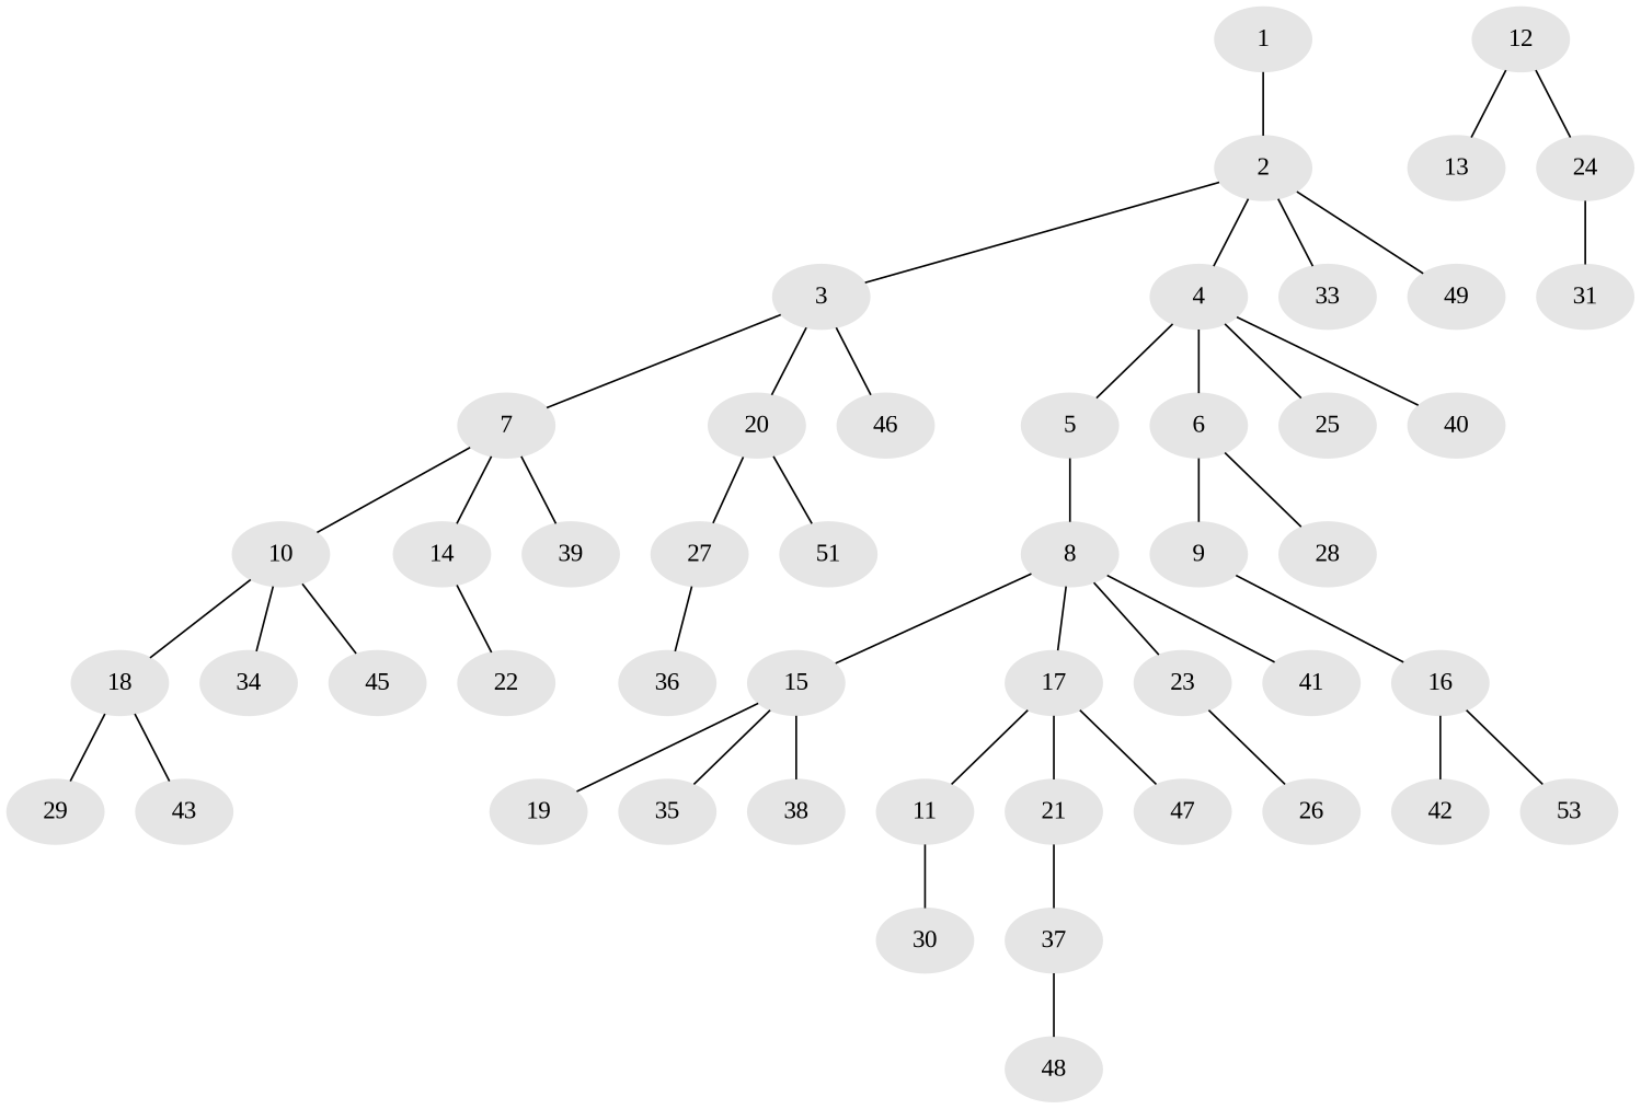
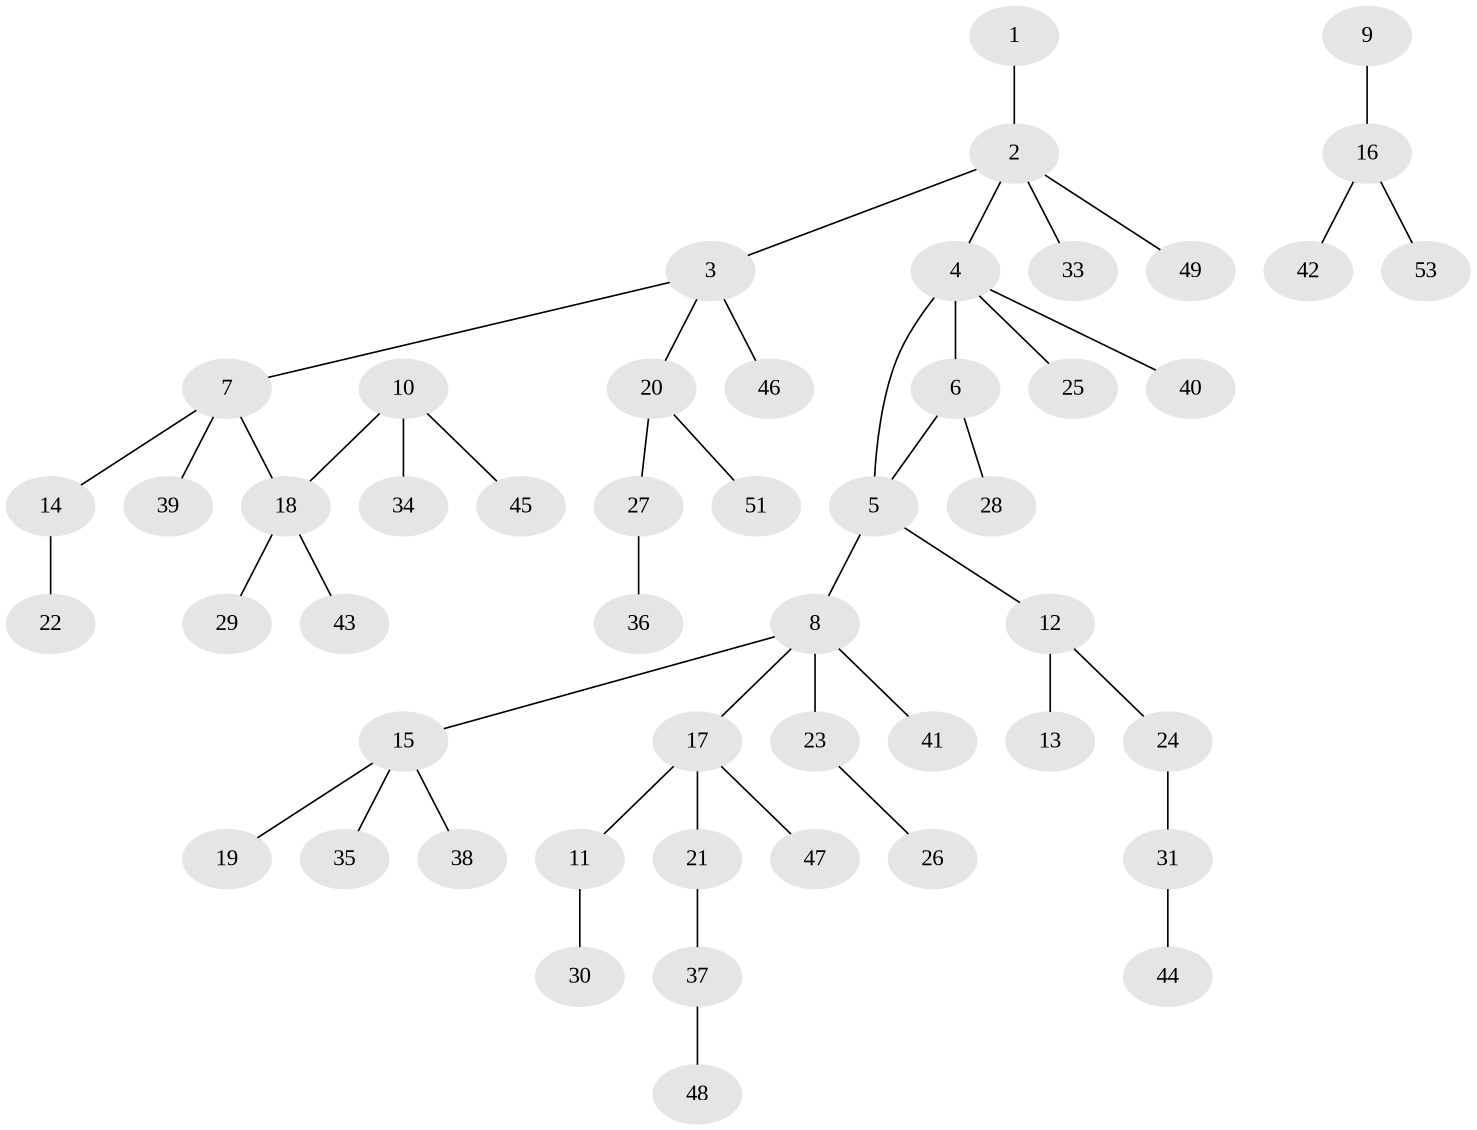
  graph {
    fontname="Liberation Serif"
    node [color=gray90 fontname="Liberation Serif" style=filled]
    edge [fontname="Liberation Serif"]
    1
    2
    3
    4
    33
    49
    7
    20
    46
    5
    6
    25
    40
    8
    12
    10
    14
    39
    27
    51
    9
    28
    15
    17
    23
    41
    13
    24
    16
    18
    34
    45
    22
    11
    30
    19
    35
    38
    21
    47
    26
    42
    n43 [label=53]
    29
    43
    31
    37
    36
    48
+   44
    1 -- 2
    2 -- 3
    2 -- 4
    2 -- 33
    2 -- 49
    3 -- 7
    3 -- 20
    3 -- 46
    4 -- 5
    4 -- 6
    4 -- 25
    4 -- 40
-   7 -- 10
+   7 -- 18
    7 -- 14
    7 -- 39
    20 -- 27
    20 -- 51
    5 -- 8
-   6 -- 9
+   5 -- 12
+   6 -- 5
    6 -- 28
    8 -- 15
    8 -- 17
    8 -- 23
    8 -- 41
    12 -- 13
    12 -- 24
    10 -- 18
    10 -- 34
    10 -- 45
    14 -- 22
    27 -- 36
    9 -- 16
    15 -- 19
    15 -- 35
    15 -- 38
    17 -- 11
    17 -- 21
    17 -- 47
    23 -- 26
    24 -- 31
    16 -- 42
    16 -- n43
    18 -- 29
    18 -- 43
    11 -- 30
    21 -- 37
+   31 -- 44
    37 -- 48
  }
